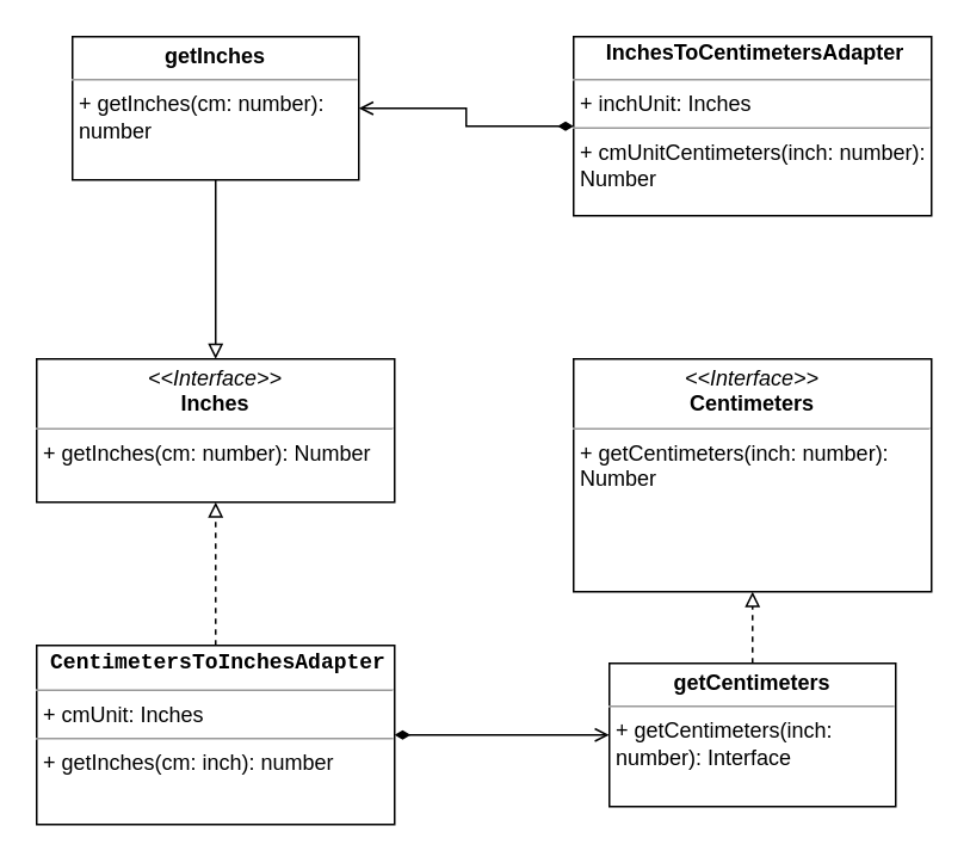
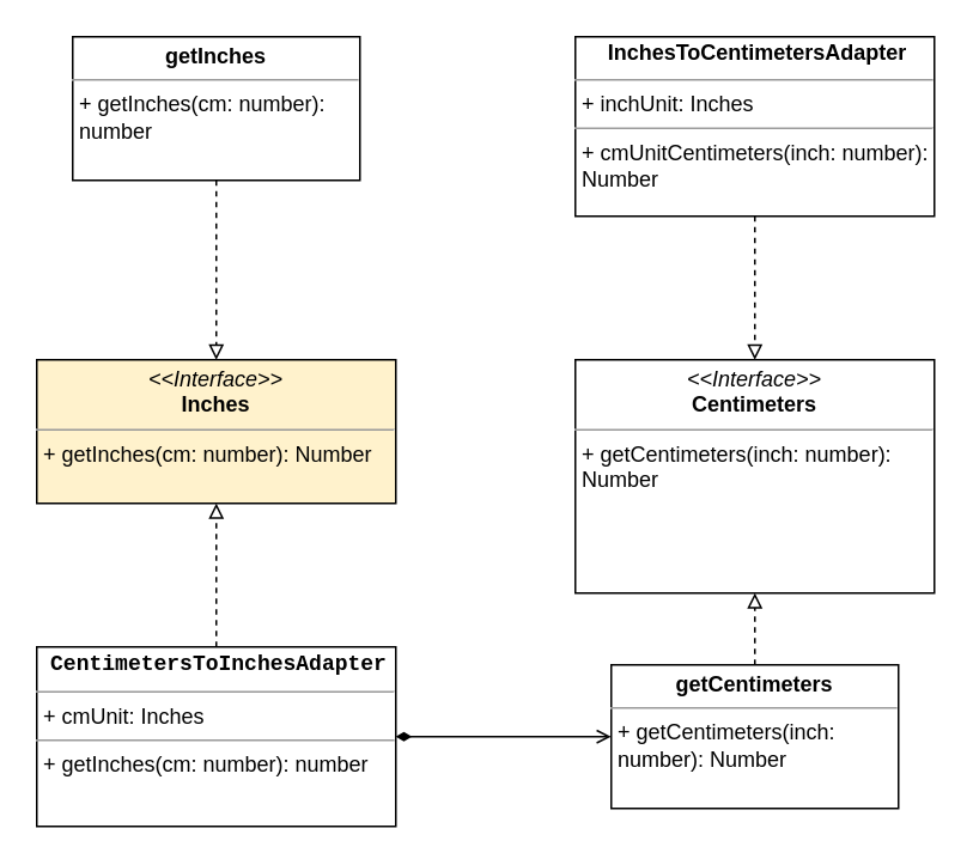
  <mxCell id="0" />
  <mxCell id="1" parent="0" />
- <mxCell id="2" value="&lt;p style=&quot;margin: 0px ; margin-top: 4px ; text-align: center&quot;&gt;&lt;i&gt;&amp;lt;&amp;lt;Interface&amp;gt;&amp;gt;&lt;/i&gt;&lt;br&gt;&lt;b&gt;Inches&lt;/b&gt;&lt;/p&gt;&lt;hr size=&quot;1&quot;&gt;&lt;p style=&quot;margin: 0px ; margin-left: 4px&quot;&gt;&lt;span&gt;+ getInches(cm: number): Number&lt;/span&gt;&lt;br&gt;&lt;/p&gt;" style="verticalAlign=top;align=left;overflow=fill;fontSize=12;fontFamily=Helvetica;html=1;whiteSpace=wrap;" vertex="1" parent="1"><mxGeometry x="20" y="200" width="200" height="80" as="geometry" /></mxCell>
+ <mxCell id="2" value="&lt;p style=&quot;margin: 0px ; margin-top: 4px ; text-align: center&quot;&gt;&lt;i&gt;&amp;lt;&amp;lt;Interface&amp;gt;&amp;gt;&lt;/i&gt;&lt;br&gt;&lt;b&gt;Inches&lt;/b&gt;&lt;/p&gt;&lt;hr size=&quot;1&quot;&gt;&lt;p style=&quot;margin: 0px ; margin-left: 4px&quot;&gt;&lt;span&gt;+ getInches(cm: number): Number&lt;/span&gt;&lt;br&gt;&lt;/p&gt;" style="verticalAlign=top;align=left;overflow=fill;fontSize=12;fontFamily=Helvetica;html=1;whiteSpace=wrap;fillColor=#fff2cc;" vertex="1" parent="1"><mxGeometry x="20" y="200" width="200" height="80" as="geometry" /></mxCell>
  <mxCell id="3" value="&lt;p style=&quot;margin: 0px ; margin-top: 4px ; text-align: center&quot;&gt;&lt;i&gt;&amp;lt;&amp;lt;Interface&amp;gt;&amp;gt;&lt;/i&gt;&lt;br&gt;&lt;b&gt;Centimeters&lt;/b&gt;&lt;/p&gt;&lt;hr size=&quot;1&quot;&gt;&lt;p style=&quot;margin: 0px ; margin-left: 4px&quot;&gt;&lt;span&gt;+ get&lt;/span&gt;&lt;span style=&quot;text-align: center&quot;&gt;Centimeters&lt;/span&gt;&lt;span&gt;(inch: number): Number&lt;/span&gt;&lt;br&gt;&lt;/p&gt;" style="verticalAlign=top;align=left;overflow=fill;fontSize=12;fontFamily=Helvetica;html=1;whiteSpace=wrap;" vertex="1" parent="1"><mxGeometry x="320" y="200" width="200" height="130" as="geometry" /></mxCell>
- <mxCell id="4" style="edgeStyle=orthogonalEdgeStyle;rounded=0;orthogonalLoop=1;jettySize=auto;html=1;exitX=0.5;exitY=1;exitDx=0;exitDy=0;entryX=0.5;entryY=0;entryDx=0;entryDy=0;dashed=0;endArrow=block;endFill=0;" edge="1" parent="1" source="5" target="2"><mxGeometry relative="1" as="geometry" /></mxCell>
+ <mxCell id="4" style="edgeStyle=orthogonalEdgeStyle;rounded=0;orthogonalLoop=1;jettySize=auto;html=1;exitX=0.5;exitY=1;exitDx=0;exitDy=0;entryX=0.5;entryY=0;entryDx=0;entryDy=0;dashed=1;endArrow=block;endFill=0;" edge="1" parent="1" source="5" target="2"><mxGeometry relative="1" as="geometry" /></mxCell>
  <mxCell id="5" value="&lt;p style=&quot;margin: 0px ; margin-top: 4px ; text-align: center&quot;&gt;&lt;b&gt;getInches&lt;/b&gt;&lt;/p&gt;&lt;hr size=&quot;1&quot;&gt;&lt;p style=&quot;margin: 0px ; margin-left: 4px&quot;&gt;+ getInches(cm: number): number&lt;/p&gt;" style="verticalAlign=top;align=left;overflow=fill;fontSize=12;fontFamily=Helvetica;html=1;whiteSpace=wrap;" vertex="1" parent="1"><mxGeometry x="40" y="20" width="160" height="80" as="geometry" /></mxCell>
  <mxCell id="6" style="edgeStyle=orthogonalEdgeStyle;rounded=0;orthogonalLoop=1;jettySize=auto;html=1;exitX=0;exitY=0.5;exitDx=0;exitDy=0;fontFamily=Helvetica;fontColor=#000000;startArrow=open;startFill=0;endArrow=diamondThin;endFill=1;entryX=1;entryY=0.5;entryDx=0;entryDy=0;" edge="1" parent="1" source="8" target="13"><mxGeometry relative="1" as="geometry"><mxPoint x="300" y="240.435" as="targetPoint" /></mxGeometry></mxCell>
  <mxCell id="7" style="edgeStyle=orthogonalEdgeStyle;rounded=0;orthogonalLoop=1;jettySize=auto;html=1;exitX=0.5;exitY=0;exitDx=0;exitDy=0;entryX=0.5;entryY=1;entryDx=0;entryDy=0;fontFamily=Helvetica;fontColor=#000000;startArrow=none;startFill=0;endArrow=block;endFill=0;dashed=1;" edge="1" parent="1" source="8" target="3"><mxGeometry relative="1" as="geometry" /></mxCell>
- <mxCell id="8" value="&lt;p style=&quot;margin: 0px ; margin-top: 4px ; text-align: center&quot;&gt;&lt;b&gt;getCentimeters&lt;/b&gt;&lt;/p&gt;&lt;hr size=&quot;1&quot;&gt;&lt;p style=&quot;margin: 0px ; margin-left: 4px&quot;&gt;+ get&lt;span style=&quot;text-align: center&quot;&gt;Centimeters&lt;/span&gt;(inch: number): Interface&lt;br&gt;&lt;/p&gt;" style="verticalAlign=top;align=left;overflow=fill;fontSize=12;fontFamily=Helvetica;html=1;whiteSpace=wrap;" vertex="1" parent="1"><mxGeometry x="340" y="370" width="160" height="80" as="geometry" /></mxCell>
- <mxCell id="10" style="edgeStyle=orthogonalEdgeStyle;rounded=0;orthogonalLoop=1;jettySize=auto;html=1;exitX=0;exitY=0.5;exitDx=0;exitDy=0;entryX=1;entryY=0.5;entryDx=0;entryDy=0;fontFamily=Helvetica;fontColor=#000000;startArrow=diamondThin;startFill=1;endArrow=open;endFill=0;" edge="1" parent="1" source="11" target="5"><mxGeometry relative="1" as="geometry" /></mxCell>
+ <mxCell id="8" value="&lt;p style=&quot;margin: 0px ; margin-top: 4px ; text-align: center&quot;&gt;&lt;b&gt;getCentimeters&lt;/b&gt;&lt;/p&gt;&lt;hr size=&quot;1&quot;&gt;&lt;p style=&quot;margin: 0px ; margin-left: 4px&quot;&gt;+ get&lt;span style=&quot;text-align: center&quot;&gt;Centimeters&lt;/span&gt;(inch: number): Number&lt;br&gt;&lt;/p&gt;" style="verticalAlign=top;align=left;overflow=fill;fontSize=12;fontFamily=Helvetica;html=1;whiteSpace=wrap;" vertex="1" parent="1"><mxGeometry x="340" y="370" width="160" height="80" as="geometry" /></mxCell>
+ <mxCell id="9" style="edgeStyle=orthogonalEdgeStyle;rounded=0;orthogonalLoop=1;jettySize=auto;html=1;exitX=0.5;exitY=1;exitDx=0;exitDy=0;entryX=0.5;entryY=0;entryDx=0;entryDy=0;dashed=1;fontFamily=Helvetica;fontColor=#000000;startArrow=none;startFill=0;endArrow=block;endFill=0;" edge="1" parent="1" source="11" target="3"><mxGeometry relative="1" as="geometry" /></mxCell>
  <mxCell id="11" value="&lt;div style=&quot;text-align: center ; line-height: 18px&quot;&gt;&amp;nbsp;&lt;b&gt;InchesToCentimetersAdapter&lt;/b&gt;&lt;/div&gt;&lt;hr size=&quot;1&quot;&gt;&lt;p style=&quot;margin: 0px ; margin-left: 4px&quot;&gt;+ inchUnit: Inches&lt;/p&gt;&lt;hr size=&quot;1&quot;&gt;&lt;p style=&quot;margin: 0px ; margin-left: 4px&quot;&gt;&lt;span&gt;+ cmUnit&lt;/span&gt;&lt;span&gt;Centimeters&lt;/span&gt;&lt;span&gt;(inch: number): Number&lt;/span&gt;&lt;br&gt;&lt;/p&gt;" style="verticalAlign=top;align=left;overflow=fill;fontSize=12;fontFamily=Helvetica;html=1;whiteSpace=wrap;spacingTop=0;" vertex="1" parent="1"><mxGeometry x="320" y="20" width="200" height="100" as="geometry" /></mxCell>
  <mxCell id="12" style="edgeStyle=orthogonalEdgeStyle;rounded=0;orthogonalLoop=1;jettySize=auto;html=1;exitX=0.5;exitY=0;exitDx=0;exitDy=0;entryX=0.5;entryY=1;entryDx=0;entryDy=0;dashed=1;fontFamily=Helvetica;fontColor=#000000;endArrow=block;endFill=0;" edge="1" parent="1" source="13" target="2"><mxGeometry relative="1" as="geometry"><Array as="points"><mxPoint x="120" y="310" /><mxPoint x="120" y="310" /></Array></mxGeometry></mxCell>
- <mxCell id="13" value="&lt;div style=&quot;text-align: center ; line-height: 18px&quot;&gt;&amp;nbsp;&lt;span style=&quot;font-family: &amp;#34;menlo&amp;#34; , &amp;#34;monaco&amp;#34; , &amp;#34;courier new&amp;#34; , monospace&quot;&gt;&lt;b&gt;CentimetersToInchesAdapter&lt;/b&gt;&lt;/span&gt;&lt;/div&gt;&lt;hr size=&quot;1&quot;&gt;&lt;p style=&quot;margin: 0px ; margin-left: 4px&quot;&gt;+ cmUnit: Inches&lt;/p&gt;&lt;hr size=&quot;1&quot;&gt;&lt;p style=&quot;margin: 0px ; margin-left: 4px&quot;&gt;+ getInches(cm: inch): number&lt;br&gt;&lt;/p&gt;" style="verticalAlign=top;align=left;overflow=fill;fontSize=12;fontFamily=Helvetica;html=1;whiteSpace=wrap;spacingTop=0;" vertex="1" parent="1"><mxGeometry x="20" y="360" width="200" height="100" as="geometry" /></mxCell>
+ <mxCell id="13" value="&lt;div style=&quot;text-align: center ; line-height: 18px&quot;&gt;&amp;nbsp;&lt;span style=&quot;font-family: &amp;#34;menlo&amp;#34; , &amp;#34;monaco&amp;#34; , &amp;#34;courier new&amp;#34; , monospace&quot;&gt;&lt;b&gt;CentimetersToInchesAdapter&lt;/b&gt;&lt;/span&gt;&lt;/div&gt;&lt;hr size=&quot;1&quot;&gt;&lt;p style=&quot;margin: 0px ; margin-left: 4px&quot;&gt;+ cmUnit: Inches&lt;/p&gt;&lt;hr size=&quot;1&quot;&gt;&lt;p style=&quot;margin: 0px ; margin-left: 4px&quot;&gt;+ getInches(cm: number): number&lt;br&gt;&lt;/p&gt;" style="verticalAlign=top;align=left;overflow=fill;fontSize=12;fontFamily=Helvetica;html=1;whiteSpace=wrap;spacingTop=0;" vertex="1" parent="1"><mxGeometry x="20" y="360" width="200" height="100" as="geometry" /></mxCell>
